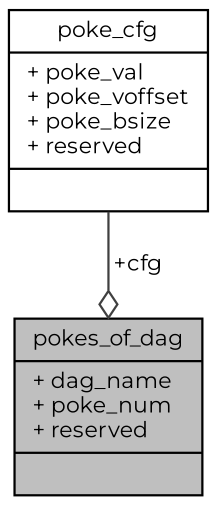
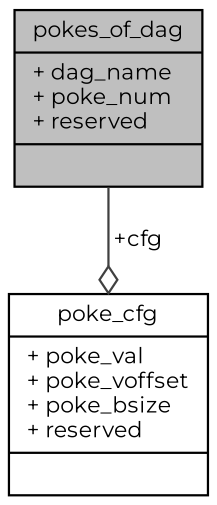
  digraph {
    fontname=Montserrat
    node [color=black fontname=Montserrat fontsize=10 shape=record]
    n1 [fillcolor=grey75 fontcolor=black height=0.2 label="{pokes_of_dag\n|+ dag_name\l+ poke_num\l+ reserved\l|}" style=filled width=0.4]
    n2 [height=0.2 label="{poke_cfg\n|+ poke_val\l+ poke_voffset\l+ poke_bsize\l+ reserved\l|}" width=0.4]
-   n2 -> n1 [arrowhead=odiamond color=grey25 fontname=Montserrat fontsize=10 label=" +cfg" labelfontname=Helvetica labelfontsize=10 style=solid]
+   n1 -> n2 [arrowhead=odiamond color=grey25 fontname=Montserrat fontsize=10 label=" +cfg" labelfontname=Helvetica labelfontsize=10 style=solid]
  }
